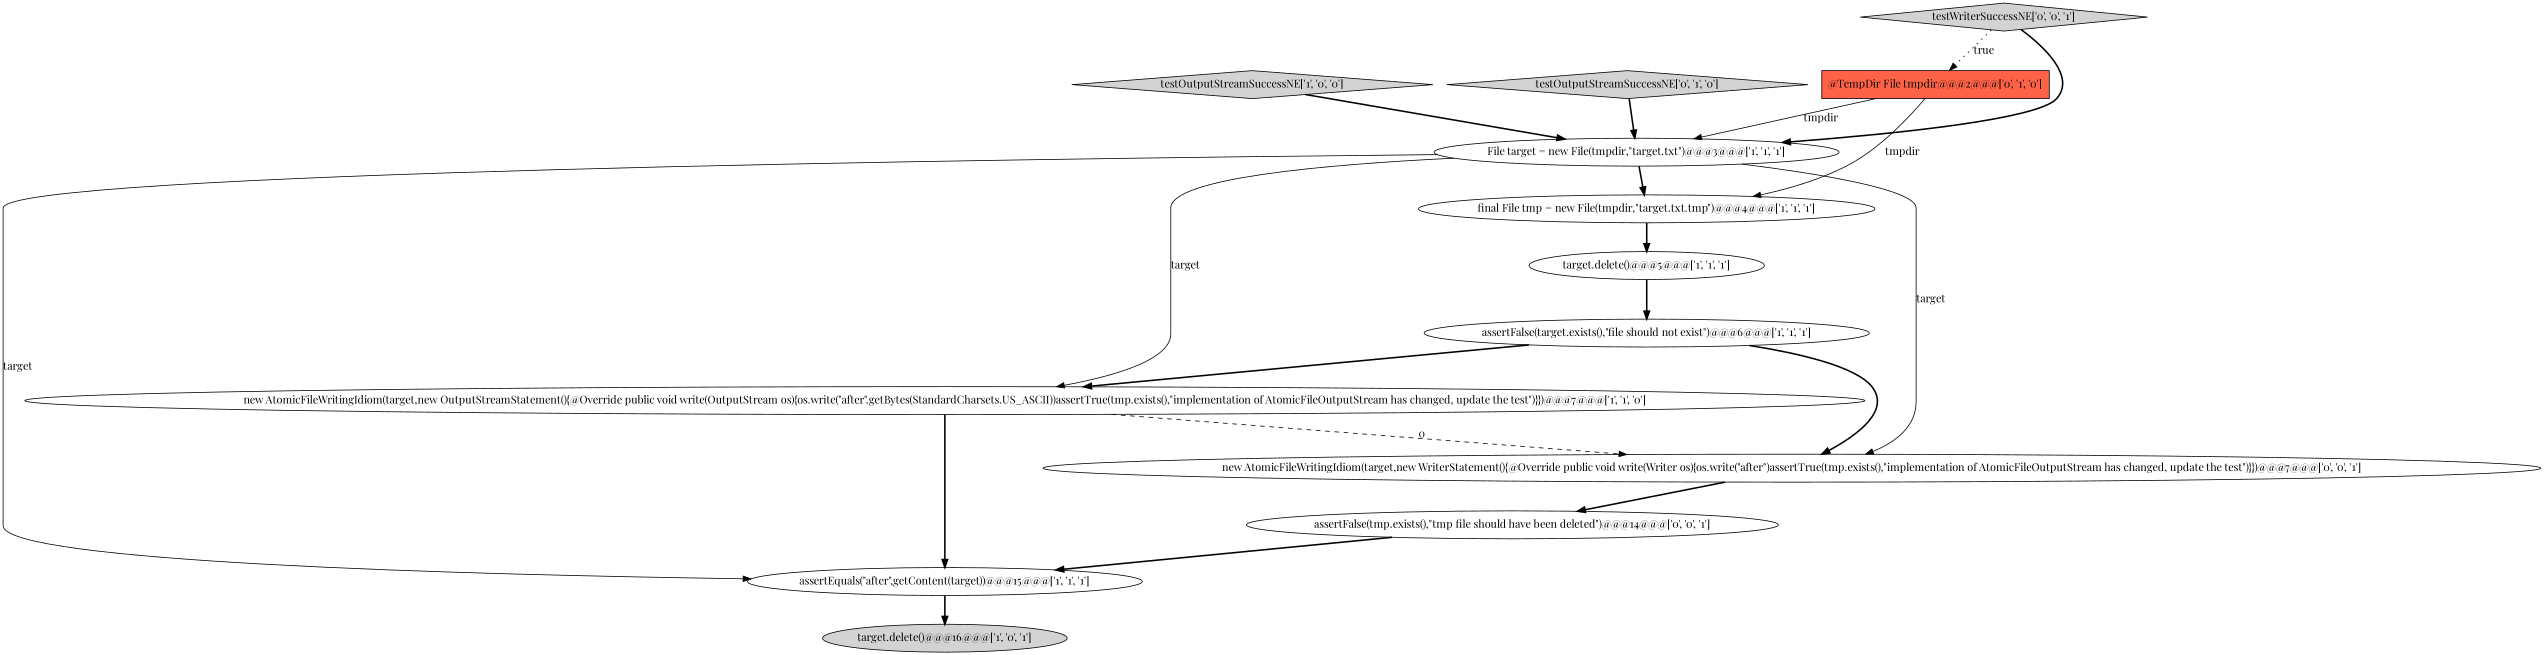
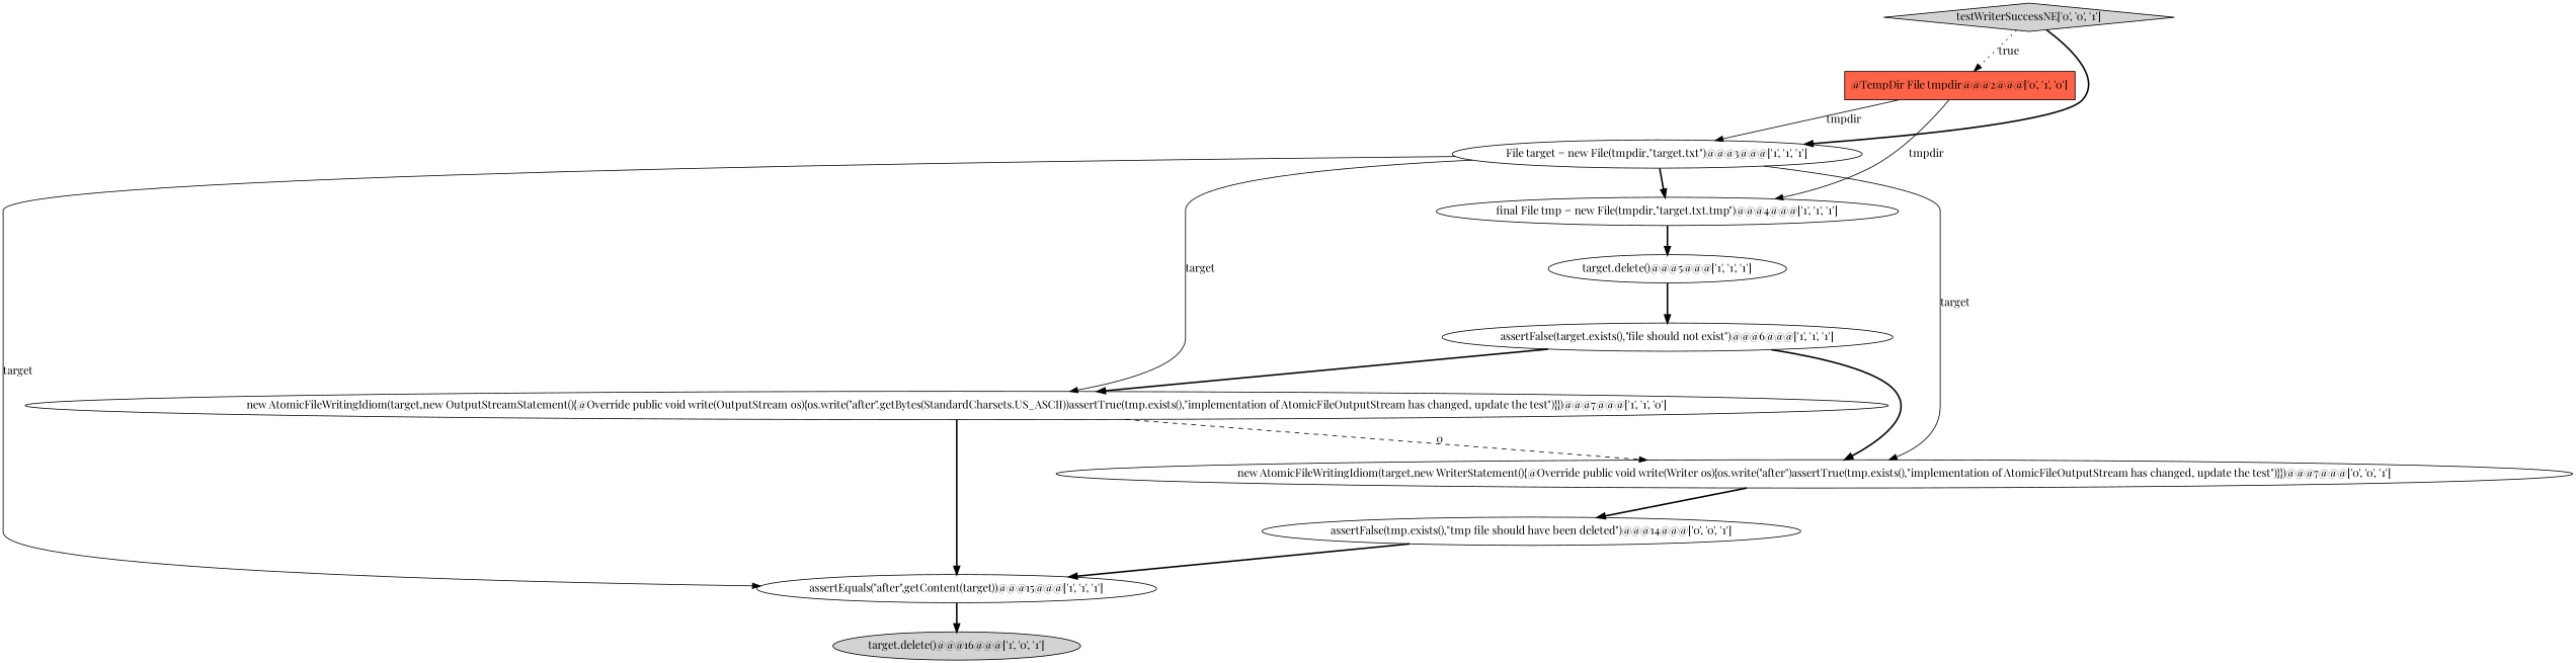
  digraph {
    fontname="Playfair Display"
    node [fillcolor=white fontname="Playfair Display" shape=ellipse style=filled]
    edge [fontname="Playfair Display" style=bold]
    n1 [fillcolor=lightgray label="target.delete()@@@16@@@['1', '0', '1']"]
-   n2 [fillcolor=lightgray label="testOutputStreamSuccessNE['0', '1', '0']" shape=diamond]
    n3 [label="File target = new File(tmpdir,\"target.txt\")@@@3@@@['1', '1', '1']"]
    n4 [label="new AtomicFileWritingIdiom(target,new OutputStreamStatement(){@Override public void write(OutputStream os){os.write(\"after\".getBytes(StandardCharsets.US_ASCII))assertTrue(tmp.exists(),\"implementation of AtomicFileOutputStream has changed, update the test\")}})@@@7@@@['1', '1', '0']"]
    n5 [label="new AtomicFileWritingIdiom(target,new WriterStatement(){@Override public void write(Writer os){os.write(\"after\")assertTrue(tmp.exists(),\"implementation of AtomicFileOutputStream has changed, update the test\")}})@@@7@@@['0', '0', '1']"]
    n6 [label="assertEquals(\"after\",getContent(target))@@@15@@@['1', '1', '1']"]
    n7 [label="final File tmp = new File(tmpdir,\"target.txt.tmp\")@@@4@@@['1', '1', '1']"]
    n8 [fillcolor=tomato label="@TempDir File tmpdir@@@2@@@['0', '1', '0']" shape=box]
    n9 [label="assertFalse(target.exists(),\"file should not exist\")@@@6@@@['1', '1', '1']"]
    n10 [label="assertFalse(tmp.exists(),\"tmp file should have been deleted\")@@@14@@@['0', '0', '1']"]
    n11 [label="target.delete()@@@5@@@['1', '1', '1']"]
-   n12 [fillcolor=lightgray label="testOutputStreamSuccessNE['1', '0', '0']" shape=diamond]
    n13 [fillcolor=lightgray label="testWriterSuccessNE['0', '0', '1']" shape=diamond]
-   n2 -> n3
    n3 -> n4 [label=target style=solid]
    n3 -> n5 [label=target style=solid]
    n3 -> n6 [label=target style=solid]
    n3 -> n7
    n4 -> n5 [label=0 style=dashed]
    n4 -> n6
    n5 -> n10
    n6 -> n1
    n7 -> n11
    n8 -> n3 [label=tmpdir style=solid]
    n8 -> n7 [label=tmpdir style=solid]
    n9 -> n4
    n9 -> n5
    n10 -> n6
    n11 -> n9
-   n12 -> n3
    n13 -> n3
    n13 -> n8 [label=true style=dotted]
  }
